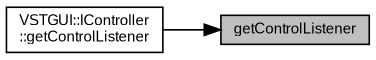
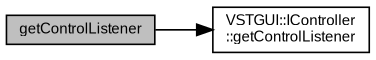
  digraph {
    rankdir=LR
    node [color=black fontname=Arial fontsize=9 shape=record]
    n1 [fillcolor=grey75 fontcolor=black height=0.2 label=getControlListener style=filled width=0.4]
    n2 [height=0.2 label="VSTGUI::IController\l::getControlListener" width=0.4]
-   n2 -> n1 [color=black fontname=Arial fontsize=9 labelfontname=Arial labelfontsize=9 style=solid]
+   n1 -> n2 [color=black fontname=Arial fontsize=9 labelfontname=Arial labelfontsize=9 style=solid]
  }
